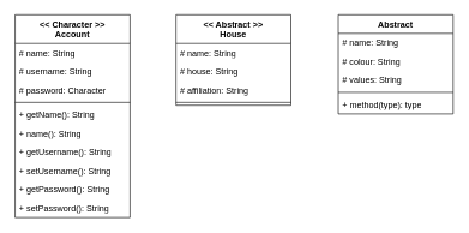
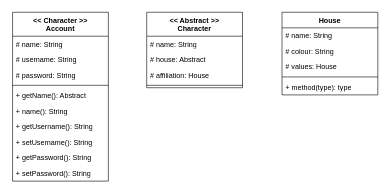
  <mxCell id="0" />
  <mxCell id="1" parent="0" />
- <mxCell id="2" value="&lt;div&gt;&amp;lt;&amp;lt; Abstract &amp;gt;&amp;gt;&lt;/div&gt;&lt;div&gt;House&lt;br&gt;&lt;/div&gt;" style="swimlane;fontStyle=1;align=center;verticalAlign=top;childLayout=stackLayout;horizontal=1;startSize=40;horizontalStack=0;resizeParent=1;resizeParentMax=0;resizeLast=0;collapsible=1;marginBottom=0;whiteSpace=wrap;html=1;" vertex="1" parent="1"><mxGeometry x="244" y="20" width="160" height="126" as="geometry" /></mxCell>
+ <mxCell id="2" value="&lt;div&gt;&amp;lt;&amp;lt; Abstract &amp;gt;&amp;gt;&lt;/div&gt;&lt;div&gt;Character&lt;br&gt;&lt;/div&gt;" style="swimlane;fontStyle=1;align=center;verticalAlign=top;childLayout=stackLayout;horizontal=1;startSize=40;horizontalStack=0;resizeParent=1;resizeParentMax=0;resizeLast=0;collapsible=1;marginBottom=0;whiteSpace=wrap;html=1;" vertex="1" parent="1"><mxGeometry x="244" y="20" width="160" height="126" as="geometry" /></mxCell>
  <mxCell id="3" value="# name: String" style="text;strokeColor=none;fillColor=none;align=left;verticalAlign=top;spacingLeft=4;spacingRight=4;overflow=hidden;rotatable=0;points=[[0,0.5],[1,0.5]];portConstraint=eastwest;whiteSpace=wrap;html=1;" vertex="1" parent="2"><mxGeometry y="40" width="160" height="26" as="geometry" /></mxCell>
- <mxCell id="4" value="# house: String" style="text;strokeColor=none;fillColor=none;align=left;verticalAlign=top;spacingLeft=4;spacingRight=4;overflow=hidden;rotatable=0;points=[[0,0.5],[1,0.5]];portConstraint=eastwest;whiteSpace=wrap;html=1;" vertex="1" parent="2"><mxGeometry y="66" width="160" height="26" as="geometry" /></mxCell>
- <mxCell id="5" value="# affiliation: String" style="text;strokeColor=none;fillColor=none;align=left;verticalAlign=top;spacingLeft=4;spacingRight=4;overflow=hidden;rotatable=0;points=[[0,0.5],[1,0.5]];portConstraint=eastwest;whiteSpace=wrap;html=1;" vertex="1" parent="2"><mxGeometry y="92" width="160" height="26" as="geometry" /></mxCell>
+ <mxCell id="4" value="# house: Abstract" style="text;strokeColor=none;fillColor=none;align=left;verticalAlign=top;spacingLeft=4;spacingRight=4;overflow=hidden;rotatable=0;points=[[0,0.5],[1,0.5]];portConstraint=eastwest;whiteSpace=wrap;html=1;" vertex="1" parent="2"><mxGeometry y="66" width="160" height="26" as="geometry" /></mxCell>
+ <mxCell id="5" value="# affiliation: House" style="text;strokeColor=none;fillColor=none;align=left;verticalAlign=top;spacingLeft=4;spacingRight=4;overflow=hidden;rotatable=0;points=[[0,0.5],[1,0.5]];portConstraint=eastwest;whiteSpace=wrap;html=1;" vertex="1" parent="2"><mxGeometry y="92" width="160" height="26" as="geometry" /></mxCell>
  <mxCell id="6" value="" style="line;strokeWidth=1;fillColor=none;align=left;verticalAlign=middle;spacingTop=-1;spacingLeft=3;spacingRight=3;rotatable=0;labelPosition=right;points=[];portConstraint=eastwest;strokeColor=inherit;" vertex="1" parent="2"><mxGeometry y="118" width="160" height="8" as="geometry" /></mxCell>
  <mxCell id="7" value="&lt;div&gt;&amp;lt;&amp;lt; Character &amp;gt;&amp;gt;&lt;/div&gt;&lt;div&gt;Account&lt;br&gt;&lt;/div&gt;" style="swimlane;fontStyle=1;align=center;verticalAlign=top;childLayout=stackLayout;horizontal=1;startSize=40;horizontalStack=0;resizeParent=1;resizeParentMax=0;resizeLast=0;collapsible=1;marginBottom=0;whiteSpace=wrap;html=1;" vertex="1" parent="1"><mxGeometry x="20" y="20" width="160" height="282" as="geometry" /></mxCell>
  <mxCell id="8" value="# name: String" style="text;strokeColor=none;fillColor=none;align=left;verticalAlign=top;spacingLeft=4;spacingRight=4;overflow=hidden;rotatable=0;points=[[0,0.5],[1,0.5]];portConstraint=eastwest;whiteSpace=wrap;html=1;" vertex="1" parent="7"><mxGeometry y="40" width="160" height="26" as="geometry" /></mxCell>
  <mxCell id="9" value="# username: String" style="text;strokeColor=none;fillColor=none;align=left;verticalAlign=top;spacingLeft=4;spacingRight=4;overflow=hidden;rotatable=0;points=[[0,0.5],[1,0.5]];portConstraint=eastwest;whiteSpace=wrap;html=1;" vertex="1" parent="7"><mxGeometry y="66" width="160" height="26" as="geometry" /></mxCell>
- <mxCell id="10" value="# password: Character" style="text;strokeColor=none;fillColor=none;align=left;verticalAlign=top;spacingLeft=4;spacingRight=4;overflow=hidden;rotatable=0;points=[[0,0.5],[1,0.5]];portConstraint=eastwest;whiteSpace=wrap;html=1;" vertex="1" parent="7"><mxGeometry y="92" width="160" height="26" as="geometry" /></mxCell>
+ <mxCell id="10" value="# password: String" style="text;strokeColor=none;fillColor=none;align=left;verticalAlign=top;spacingLeft=4;spacingRight=4;overflow=hidden;rotatable=0;points=[[0,0.5],[1,0.5]];portConstraint=eastwest;whiteSpace=wrap;html=1;" vertex="1" parent="7"><mxGeometry y="92" width="160" height="26" as="geometry" /></mxCell>
  <mxCell id="11" value="" style="line;strokeWidth=1;fillColor=none;align=left;verticalAlign=middle;spacingTop=-1;spacingLeft=3;spacingRight=3;rotatable=0;labelPosition=right;points=[];portConstraint=eastwest;strokeColor=inherit;" vertex="1" parent="7"><mxGeometry y="118" width="160" height="8" as="geometry" /></mxCell>
- <mxCell id="12" value="+ getName(): String" style="text;strokeColor=none;fillColor=none;align=left;verticalAlign=top;spacingLeft=4;spacingRight=4;overflow=hidden;rotatable=0;points=[[0,0.5],[1,0.5]];portConstraint=eastwest;whiteSpace=wrap;html=1;" vertex="1" parent="7"><mxGeometry y="126" width="160" height="26" as="geometry" /></mxCell>
+ <mxCell id="12" value="+ getName(): Abstract" style="text;strokeColor=none;fillColor=none;align=left;verticalAlign=top;spacingLeft=4;spacingRight=4;overflow=hidden;rotatable=0;points=[[0,0.5],[1,0.5]];portConstraint=eastwest;whiteSpace=wrap;html=1;" vertex="1" parent="7"><mxGeometry y="126" width="160" height="26" as="geometry" /></mxCell>
  <mxCell id="13" value="+ name(): String" style="text;strokeColor=none;fillColor=none;align=left;verticalAlign=top;spacingLeft=4;spacingRight=4;overflow=hidden;rotatable=0;points=[[0,0.5],[1,0.5]];portConstraint=eastwest;whiteSpace=wrap;html=1;" vertex="1" parent="7"><mxGeometry y="152" width="160" height="26" as="geometry" /></mxCell>
  <mxCell id="14" value="+ getUsername(): String" style="text;strokeColor=none;fillColor=none;align=left;verticalAlign=top;spacingLeft=4;spacingRight=4;overflow=hidden;rotatable=0;points=[[0,0.5],[1,0.5]];portConstraint=eastwest;whiteSpace=wrap;html=1;" vertex="1" parent="7"><mxGeometry y="178" width="160" height="26" as="geometry" /></mxCell>
  <mxCell id="15" value="+ setUsername(): String" style="text;strokeColor=none;fillColor=none;align=left;verticalAlign=top;spacingLeft=4;spacingRight=4;overflow=hidden;rotatable=0;points=[[0,0.5],[1,0.5]];portConstraint=eastwest;whiteSpace=wrap;html=1;" vertex="1" parent="7"><mxGeometry y="204" width="160" height="26" as="geometry" /></mxCell>
  <mxCell id="16" value="+ getPassword(): String" style="text;strokeColor=none;fillColor=none;align=left;verticalAlign=top;spacingLeft=4;spacingRight=4;overflow=hidden;rotatable=0;points=[[0,0.5],[1,0.5]];portConstraint=eastwest;whiteSpace=wrap;html=1;" vertex="1" parent="7"><mxGeometry y="230" width="160" height="26" as="geometry" /></mxCell>
  <mxCell id="17" value="+ setPassword(): String" style="text;strokeColor=none;fillColor=none;align=left;verticalAlign=top;spacingLeft=4;spacingRight=4;overflow=hidden;rotatable=0;points=[[0,0.5],[1,0.5]];portConstraint=eastwest;whiteSpace=wrap;html=1;" vertex="1" parent="7"><mxGeometry y="256" width="160" height="26" as="geometry" /></mxCell>
- <mxCell id="18" value="Abstract" style="swimlane;fontStyle=1;align=center;verticalAlign=top;childLayout=stackLayout;horizontal=1;startSize=26;horizontalStack=0;resizeParent=1;resizeParentMax=0;resizeLast=0;collapsible=1;marginBottom=0;whiteSpace=wrap;html=1;" vertex="1" parent="1"><mxGeometry x="470" y="20" width="160" height="138" as="geometry" /></mxCell>
+ <mxCell id="18" value="House" style="swimlane;fontStyle=1;align=center;verticalAlign=top;childLayout=stackLayout;horizontal=1;startSize=26;horizontalStack=0;resizeParent=1;resizeParentMax=0;resizeLast=0;collapsible=1;marginBottom=0;whiteSpace=wrap;html=1;" vertex="1" parent="1"><mxGeometry x="470" y="20" width="160" height="138" as="geometry" /></mxCell>
  <mxCell id="19" value="# name: String" style="text;strokeColor=none;fillColor=none;align=left;verticalAlign=top;spacingLeft=4;spacingRight=4;overflow=hidden;rotatable=0;points=[[0,0.5],[1,0.5]];portConstraint=eastwest;whiteSpace=wrap;html=1;" vertex="1" parent="18"><mxGeometry y="26" width="160" height="26" as="geometry" /></mxCell>
  <mxCell id="20" value="# colour: String" style="text;strokeColor=none;fillColor=none;align=left;verticalAlign=top;spacingLeft=4;spacingRight=4;overflow=hidden;rotatable=0;points=[[0,0.5],[1,0.5]];portConstraint=eastwest;whiteSpace=wrap;html=1;" vertex="1" parent="18"><mxGeometry y="52" width="160" height="26" as="geometry" /></mxCell>
- <mxCell id="21" value="# values: String" style="text;strokeColor=none;fillColor=none;align=left;verticalAlign=top;spacingLeft=4;spacingRight=4;overflow=hidden;rotatable=0;points=[[0,0.5],[1,0.5]];portConstraint=eastwest;whiteSpace=wrap;html=1;" vertex="1" parent="18"><mxGeometry y="78" width="160" height="26" as="geometry" /></mxCell>
+ <mxCell id="21" value="# values: House" style="text;strokeColor=none;fillColor=none;align=left;verticalAlign=top;spacingLeft=4;spacingRight=4;overflow=hidden;rotatable=0;points=[[0,0.5],[1,0.5]];portConstraint=eastwest;whiteSpace=wrap;html=1;" vertex="1" parent="18"><mxGeometry y="78" width="160" height="26" as="geometry" /></mxCell>
  <mxCell id="22" value="" style="line;strokeWidth=1;fillColor=none;align=left;verticalAlign=middle;spacingTop=-1;spacingLeft=3;spacingRight=3;rotatable=0;labelPosition=right;points=[];portConstraint=eastwest;strokeColor=inherit;" vertex="1" parent="18"><mxGeometry y="104" width="160" height="8" as="geometry" /></mxCell>
  <mxCell id="23" value="+ method(type): type" style="text;strokeColor=none;fillColor=none;align=left;verticalAlign=top;spacingLeft=4;spacingRight=4;overflow=hidden;rotatable=0;points=[[0,0.5],[1,0.5]];portConstraint=eastwest;whiteSpace=wrap;html=1;" vertex="1" parent="18"><mxGeometry y="112" width="160" height="26" as="geometry" /></mxCell>
